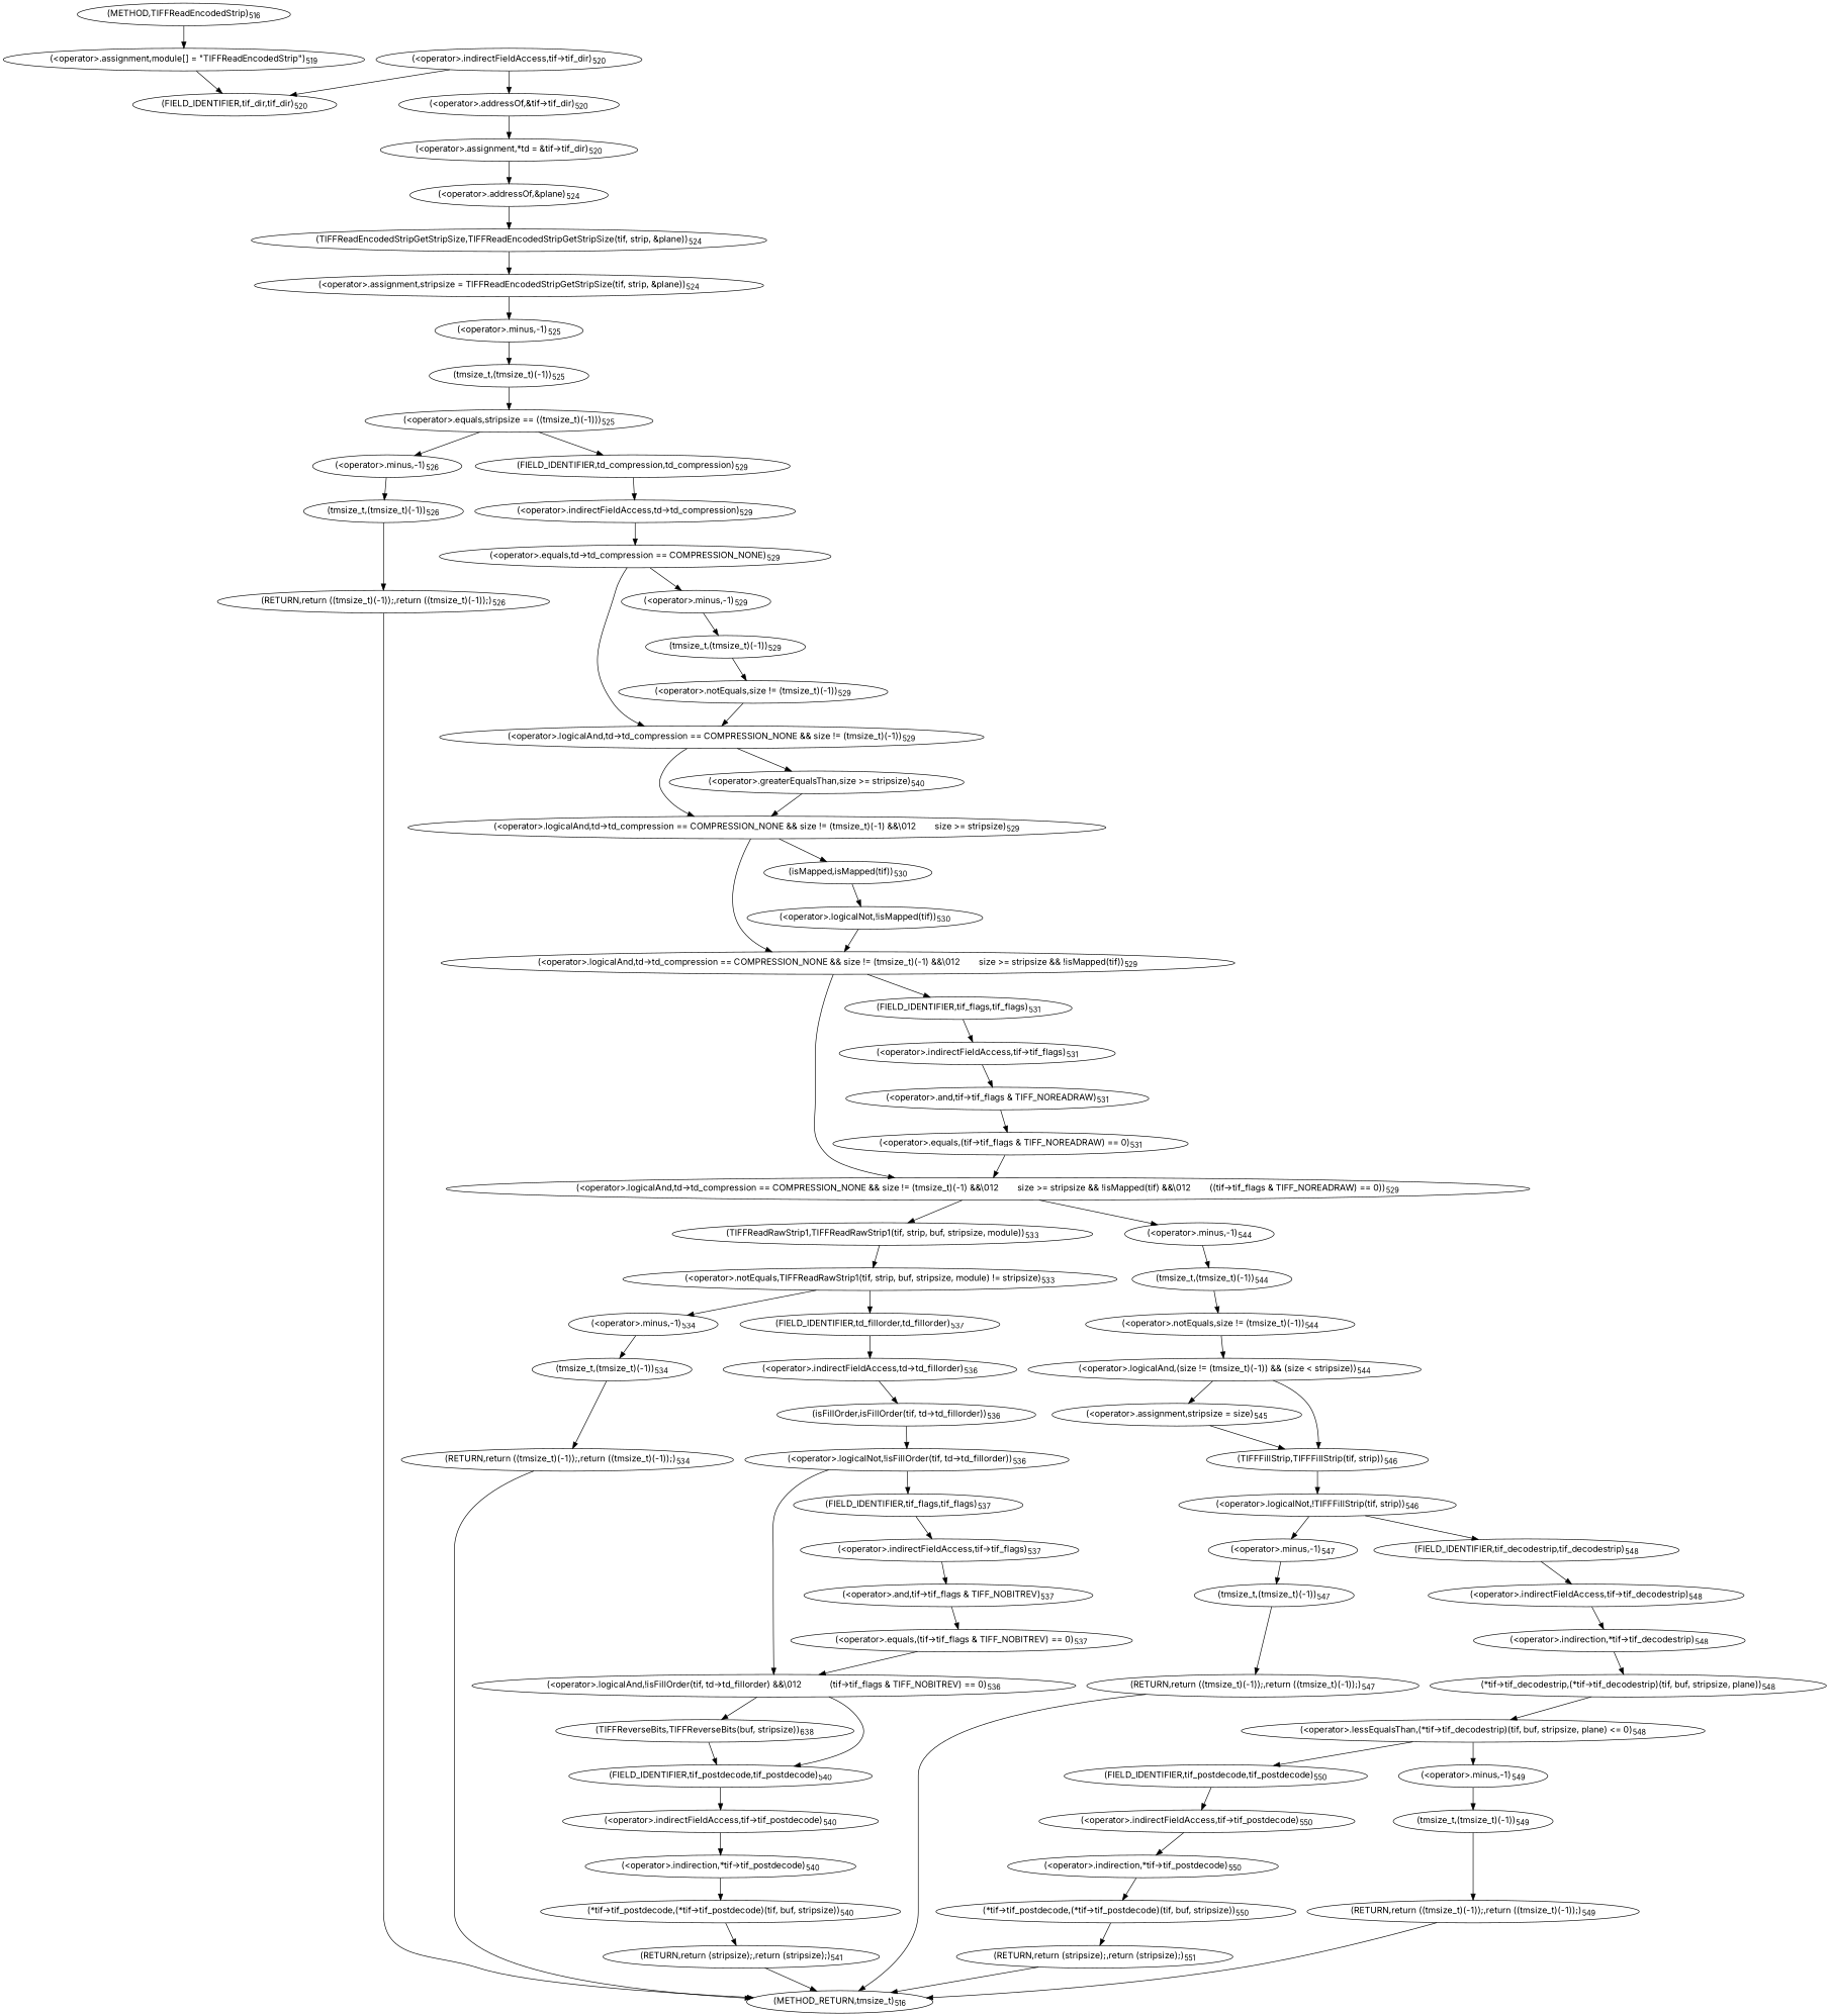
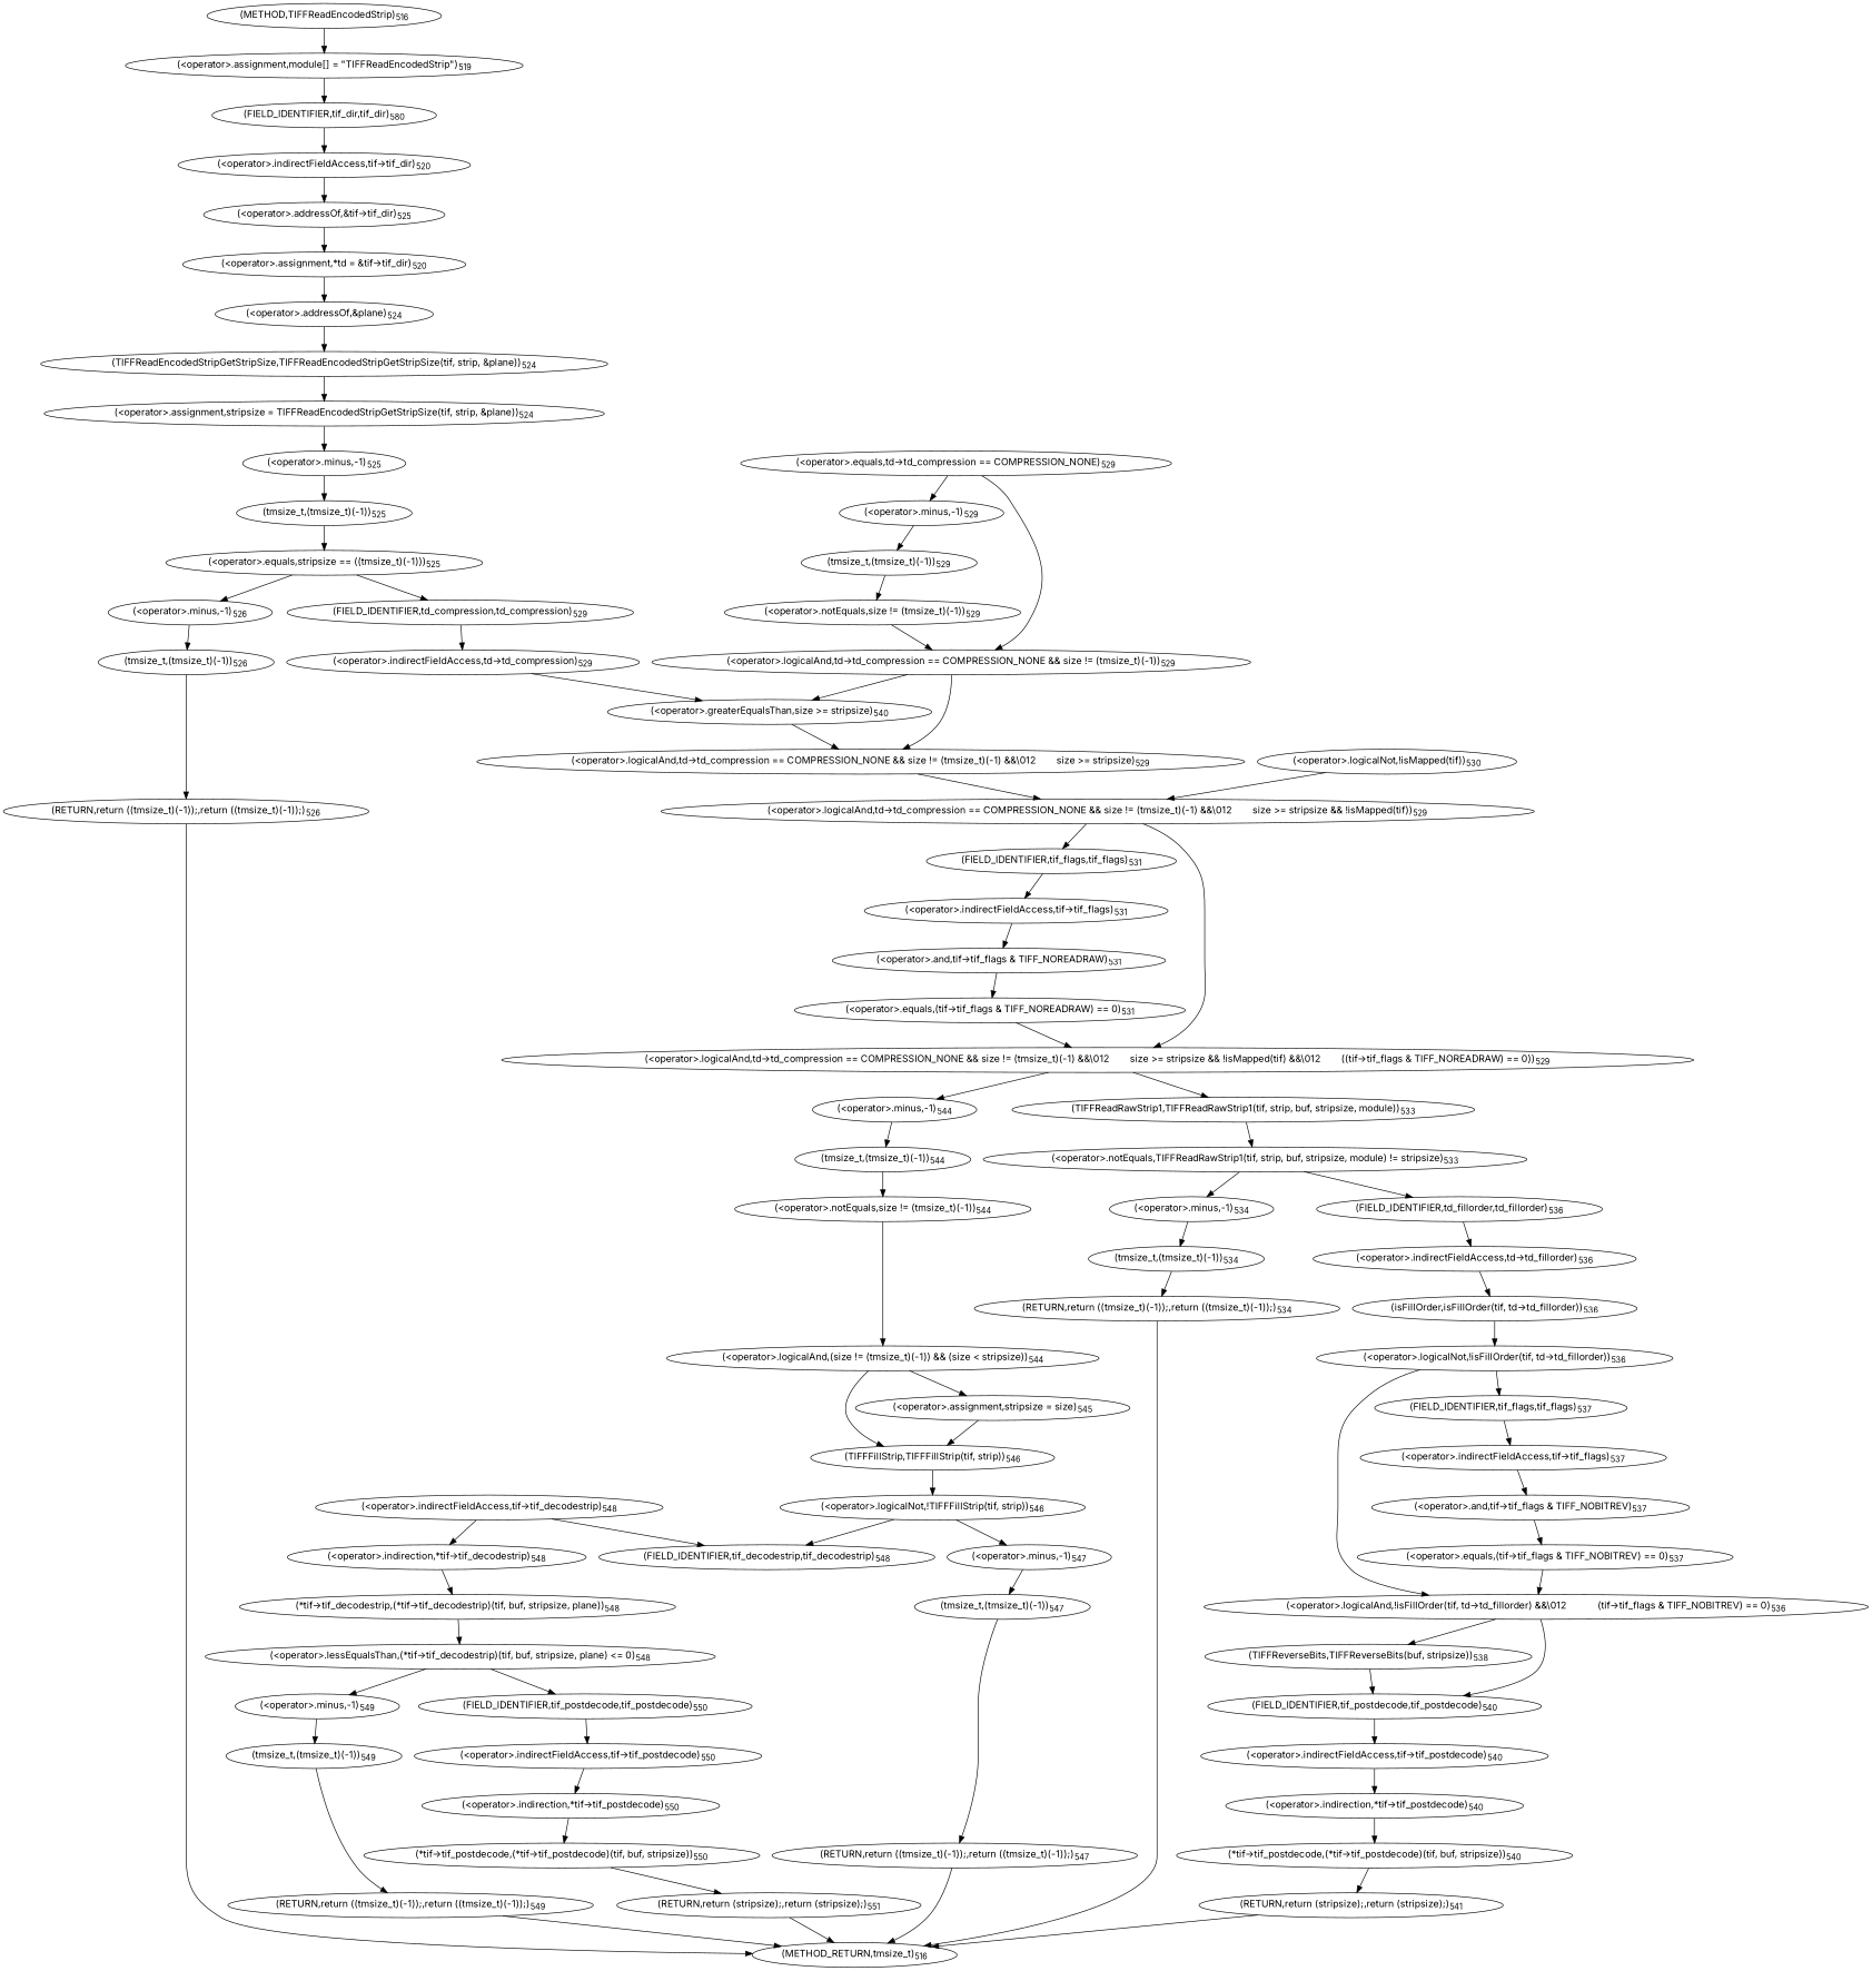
  digraph {
    fontname=Inter
    node [fontname=Inter]
    edge [fontname=Inter]
    n1 [label=<(&lt;operator&gt;.assignment,module[] = &quot;TIFFReadEncodedStrip&quot;)<SUB>519</SUB>>]
-   n2 [label=<(FIELD_IDENTIFIER,tif_dir,tif_dir)<SUB>520</SUB>>]
+   n2 [label=<(FIELD_IDENTIFIER,tif_dir,tif_dir)<SUB>580</SUB>>]
    n3 [label=<(&lt;operator&gt;.indirectFieldAccess,tif-&gt;tif_dir)<SUB>520</SUB>>]
    n4 [label=<(&lt;operator&gt;.assignment,*td = &amp;tif-&gt;tif_dir)<SUB>520</SUB>>]
    n5 [label=<(&lt;operator&gt;.addressOf,&amp;plane)<SUB>524</SUB>>]
    n6 [label=<(TIFFReadEncodedStripGetStripSize,TIFFReadEncodedStripGetStripSize(tif, strip, &amp;plane))<SUB>524</SUB>>]
    n7 [label=<(&lt;operator&gt;.assignment,stripsize = TIFFReadEncodedStripGetStripSize(tif, strip, &amp;plane))<SUB>524</SUB>>]
    n8 [label=<(&lt;operator&gt;.minus,-1)<SUB>525</SUB>>]
    n9 [label=<(tmsize_t,(tmsize_t)(-1))<SUB>525</SUB>>]
    n10 [label=<(*tif-&gt;tif_postdecode,(*tif-&gt;tif_postdecode)(tif, buf, stripsize))<SUB>550</SUB>>]
    n11 [label=<(RETURN,return (stripsize);,return (stripsize);)<SUB>551</SUB>>]
    n12 [label=<(METHOD_RETURN,tmsize_t)<SUB>516</SUB>>]
-   n13 [label=<(&lt;operator&gt;.addressOf,&amp;tif-&gt;tif_dir)<SUB>520</SUB>>]
+   n13 [label=<(&lt;operator&gt;.addressOf,&amp;tif-&gt;tif_dir)<SUB>525</SUB>>]
    n14 [label=<(&lt;operator&gt;.equals,stripsize == ((tmsize_t)(-1)))<SUB>525</SUB>>]
    n15 [label=<(&lt;operator&gt;.minus,-1)<SUB>526</SUB>>]
    n16 [label=<(FIELD_IDENTIFIER,td_compression,td_compression)<SUB>529</SUB>>]
    n17 [label=<(tmsize_t,(tmsize_t)(-1))<SUB>526</SUB>>]
    n18 [label=<(&lt;operator&gt;.indirectFieldAccess,td-&gt;td_compression)<SUB>529</SUB>>]
    n19 [label=<(&lt;operator&gt;.logicalAnd,td-&gt;td_compression == COMPRESSION_NONE &amp;&amp; size != (tmsize_t)(-1) &amp;&amp;\012        size &gt;= stripsize &amp;&amp; !isMapped(tif) &amp;&amp;\012        ((tif-&gt;tif_flags &amp; TIFF_NOREADRAW) == 0))<SUB>529</SUB>>]
    n20 [label=<(TIFFReadRawStrip1,TIFFReadRawStrip1(tif, strip, buf, stripsize, module))<SUB>533</SUB>>]
    n21 [label=<(&lt;operator&gt;.minus,-1)<SUB>544</SUB>>]
    n22 [label=<(&lt;operator&gt;.notEquals,TIFFReadRawStrip1(tif, strip, buf, stripsize, module) != stripsize)<SUB>533</SUB>>]
    n23 [label=<(tmsize_t,(tmsize_t)(-1))<SUB>544</SUB>>]
    n24 [label=<(&lt;operator&gt;.logicalAnd,(size != (tmsize_t)(-1)) &amp;&amp; (size &lt; stripsize))<SUB>544</SUB>>]
    n25 [label=<(&lt;operator&gt;.assignment,stripsize = size)<SUB>545</SUB>>]
    n26 [label=<(TIFFFillStrip,TIFFFillStrip(tif, strip))<SUB>546</SUB>>]
    n27 [label=<(&lt;operator&gt;.logicalNot,!TIFFFillStrip(tif, strip))<SUB>546</SUB>>]
    n28 [label=<(&lt;operator&gt;.minus,-1)<SUB>547</SUB>>]
    n29 [label=<(FIELD_IDENTIFIER,tif_decodestrip,tif_decodestrip)<SUB>548</SUB>>]
    n30 [label=<(tmsize_t,(tmsize_t)(-1))<SUB>547</SUB>>]
    n31 [label=<(&lt;operator&gt;.indirectFieldAccess,tif-&gt;tif_decodestrip)<SUB>548</SUB>>]
    n32 [label=<(&lt;operator&gt;.lessEqualsThan,(*tif-&gt;tif_decodestrip)(tif, buf, stripsize, plane) &lt;= 0)<SUB>548</SUB>>]
    n33 [label=<(FIELD_IDENTIFIER,tif_postdecode,tif_postdecode)<SUB>550</SUB>>]
    n34 [label=<(&lt;operator&gt;.minus,-1)<SUB>549</SUB>>]
    n35 [label=<(&lt;operator&gt;.indirectFieldAccess,tif-&gt;tif_postdecode)<SUB>550</SUB>>]
    n36 [label=<(tmsize_t,(tmsize_t)(-1))<SUB>549</SUB>>]
    n37 [label=<(&lt;operator&gt;.indirection,*tif-&gt;tif_postdecode)<SUB>550</SUB>>]
    n38 [label=<(RETURN,return ((tmsize_t)(-1));,return ((tmsize_t)(-1));)<SUB>526</SUB>>]
    n39 [label=<(&lt;operator&gt;.logicalAnd,td-&gt;td_compression == COMPRESSION_NONE &amp;&amp; size != (tmsize_t)(-1) &amp;&amp;\012        size &gt;= stripsize &amp;&amp; !isMapped(tif))<SUB>529</SUB>>]
    n40 [label=<(FIELD_IDENTIFIER,tif_flags,tif_flags)<SUB>531</SUB>>]
    n41 [label=<(&lt;operator&gt;.indirectFieldAccess,tif-&gt;tif_flags)<SUB>531</SUB>>]
    n42 [label=<(&lt;operator&gt;.equals,(tif-&gt;tif_flags &amp; TIFF_NOREADRAW) == 0)<SUB>531</SUB>>]
    n43 [label=<(*tif-&gt;tif_postdecode,(*tif-&gt;tif_postdecode)(tif, buf, stripsize))<SUB>540</SUB>>]
    n44 [label=<(RETURN,return (stripsize);,return (stripsize);)<SUB>541</SUB>>]
    n45 [label=<(&lt;operator&gt;.notEquals,size != (tmsize_t)(-1))<SUB>544</SUB>>]
    n46 [label=<(RETURN,return ((tmsize_t)(-1));,return ((tmsize_t)(-1));)<SUB>547</SUB>>]
    n47 [label=<(*tif-&gt;tif_decodestrip,(*tif-&gt;tif_decodestrip)(tif, buf, stripsize, plane))<SUB>548</SUB>>]
    n48 [label=<(RETURN,return ((tmsize_t)(-1));,return ((tmsize_t)(-1));)<SUB>549</SUB>>]
    n49 [label=<(&lt;operator&gt;.logicalAnd,td-&gt;td_compression == COMPRESSION_NONE &amp;&amp; size != (tmsize_t)(-1) &amp;&amp;\012        size &gt;= stripsize)<SUB>529</SUB>>]
-   n50 [label=<(isMapped,isMapped(tif))<SUB>530</SUB>>]
    n51 [label=<(&lt;operator&gt;.logicalNot,!isMapped(tif))<SUB>530</SUB>>]
    n52 [label=<(&lt;operator&gt;.and,tif-&gt;tif_flags &amp; TIFF_NOREADRAW)<SUB>531</SUB>>]
    n53 [label=<(&lt;operator&gt;.minus,-1)<SUB>534</SUB>>]
-   n54 [label=<(FIELD_IDENTIFIER,td_fillorder,td_fillorder)<SUB>537</SUB>>]
+   n54 [label=<(FIELD_IDENTIFIER,td_fillorder,td_fillorder)<SUB>536</SUB>>]
    n55 [label=<(tmsize_t,(tmsize_t)(-1))<SUB>534</SUB>>]
    n56 [label=<(&lt;operator&gt;.indirectFieldAccess,td-&gt;td_fillorder)<SUB>536</SUB>>]
    n57 [label=<(&lt;operator&gt;.logicalAnd,!isFillOrder(tif, td-&gt;td_fillorder) &amp;&amp;\012            (tif-&gt;tif_flags &amp; TIFF_NOBITREV) == 0)<SUB>536</SUB>>]
-   n58 [label=<(TIFFReverseBits,TIFFReverseBits(buf, stripsize))<SUB>638</SUB>>]
+   n58 [label=<(TIFFReverseBits,TIFFReverseBits(buf, stripsize))<SUB>538</SUB>>]
    n59 [label=<(FIELD_IDENTIFIER,tif_postdecode,tif_postdecode)<SUB>540</SUB>>]
    n60 [label=<(&lt;operator&gt;.indirectFieldAccess,tif-&gt;tif_postdecode)<SUB>540</SUB>>]
    n61 [label=<(&lt;operator&gt;.indirection,*tif-&gt;tif_postdecode)<SUB>540</SUB>>]
    n62 [label=<(&lt;operator&gt;.indirection,*tif-&gt;tif_decodestrip)<SUB>548</SUB>>]
    n63 [label=<(&lt;operator&gt;.logicalAnd,td-&gt;td_compression == COMPRESSION_NONE &amp;&amp; size != (tmsize_t)(-1))<SUB>529</SUB>>]
    n64 [label=<(&lt;operator&gt;.greaterEqualsThan,size &gt;= stripsize)<SUB>540</SUB>>]
    n65 [label=<(RETURN,return ((tmsize_t)(-1));,return ((tmsize_t)(-1));)<SUB>534</SUB>>]
    n66 [label=<(&lt;operator&gt;.logicalNot,!isFillOrder(tif, td-&gt;td_fillorder))<SUB>536</SUB>>]
    n67 [label=<(FIELD_IDENTIFIER,tif_flags,tif_flags)<SUB>537</SUB>>]
    n68 [label=<(&lt;operator&gt;.indirectFieldAccess,tif-&gt;tif_flags)<SUB>537</SUB>>]
    n69 [label=<(&lt;operator&gt;.equals,(tif-&gt;tif_flags &amp; TIFF_NOBITREV) == 0)<SUB>537</SUB>>]
    n70 [label=<(&lt;operator&gt;.equals,td-&gt;td_compression == COMPRESSION_NONE)<SUB>529</SUB>>]
    n71 [label=<(&lt;operator&gt;.minus,-1)<SUB>529</SUB>>]
    n72 [label=<(tmsize_t,(tmsize_t)(-1))<SUB>529</SUB>>]
    n73 [label=<(&lt;operator&gt;.notEquals,size != (tmsize_t)(-1))<SUB>529</SUB>>]
    n74 [label=<(isFillOrder,isFillOrder(tif, td-&gt;td_fillorder))<SUB>536</SUB>>]
    n75 [label=<(&lt;operator&gt;.and,tif-&gt;tif_flags &amp; TIFF_NOBITREV)<SUB>537</SUB>>]
    n76 [label=<(METHOD,TIFFReadEncodedStrip)<SUB>516</SUB>>]
    n1 -> n2
-   n3 -> n2
+   n2 -> n3
    n3 -> n13
    n4 -> n5
    n5 -> n6
    n6 -> n7
    n7 -> n8
    n8 -> n9
    n9 -> n14
    n10 -> n11
    n11 -> n12
    n13 -> n4
    n14 -> n15
    n14 -> n16
    n15 -> n17
    n16 -> n18
    n17 -> n38
-   n18 -> n70
+   n18 -> n64
    n19 -> n20
    n19 -> n21
    n20 -> n22
    n21 -> n23
    n22 -> n53
    n22 -> n54
    n23 -> n45
    n24 -> n25
    n24 -> n26
    n25 -> n26
    n26 -> n27
    n27 -> n28
    n27 -> n29
    n28 -> n30
-   n29 -> n31
+   n31 -> n29
    n30 -> n46
    n31 -> n62
    n32 -> n33
    n32 -> n34
    n33 -> n35
    n34 -> n36
    n35 -> n37
    n36 -> n48
    n37 -> n10
    n38 -> n12
    n39 -> n19
    n39 -> n40
    n40 -> n41
    n41 -> n52
    n42 -> n19
    n43 -> n44
    n44 -> n12
    n45 -> n24
    n46 -> n12
    n47 -> n32
    n48 -> n12
    n49 -> n39
-   n49 -> n50
-   n50 -> n51
    n51 -> n39
    n52 -> n42
    n53 -> n55
    n54 -> n56
    n55 -> n65
    n56 -> n74
    n57 -> n58
    n57 -> n59
    n58 -> n59
    n59 -> n60
    n60 -> n61
    n61 -> n43
    n62 -> n47
    n63 -> n49
    n63 -> n64
    n64 -> n49
    n65 -> n12
    n66 -> n57
    n66 -> n67
    n67 -> n68
    n68 -> n75
    n69 -> n57
    n70 -> n63
    n70 -> n71
    n71 -> n72
    n72 -> n73
    n73 -> n63
    n74 -> n66
    n75 -> n69
    n76 -> n1
  }
